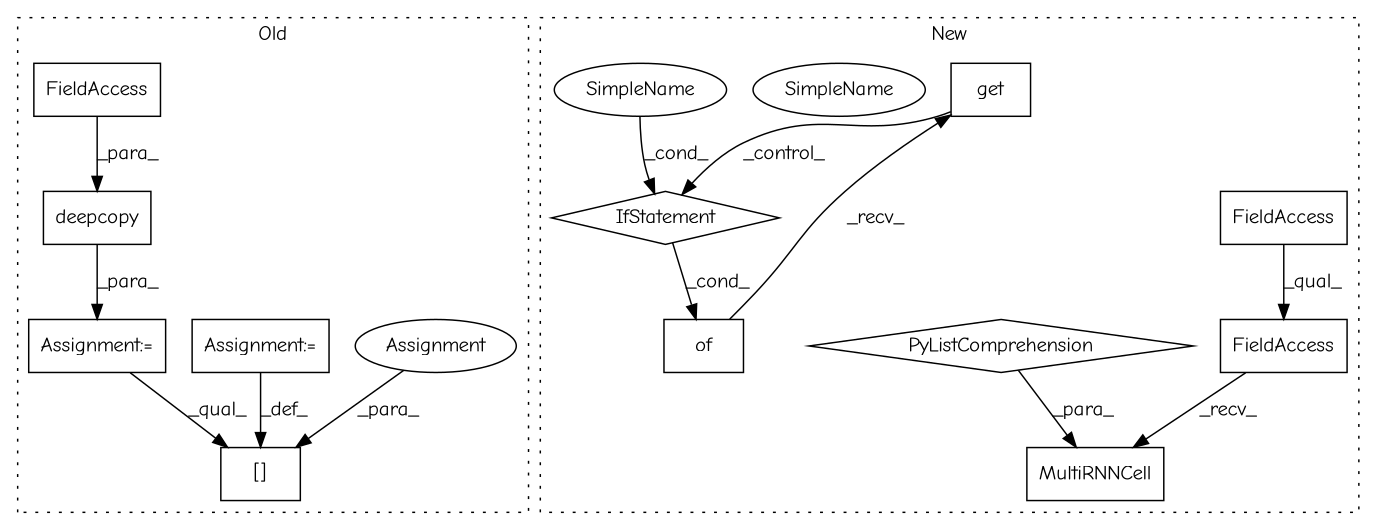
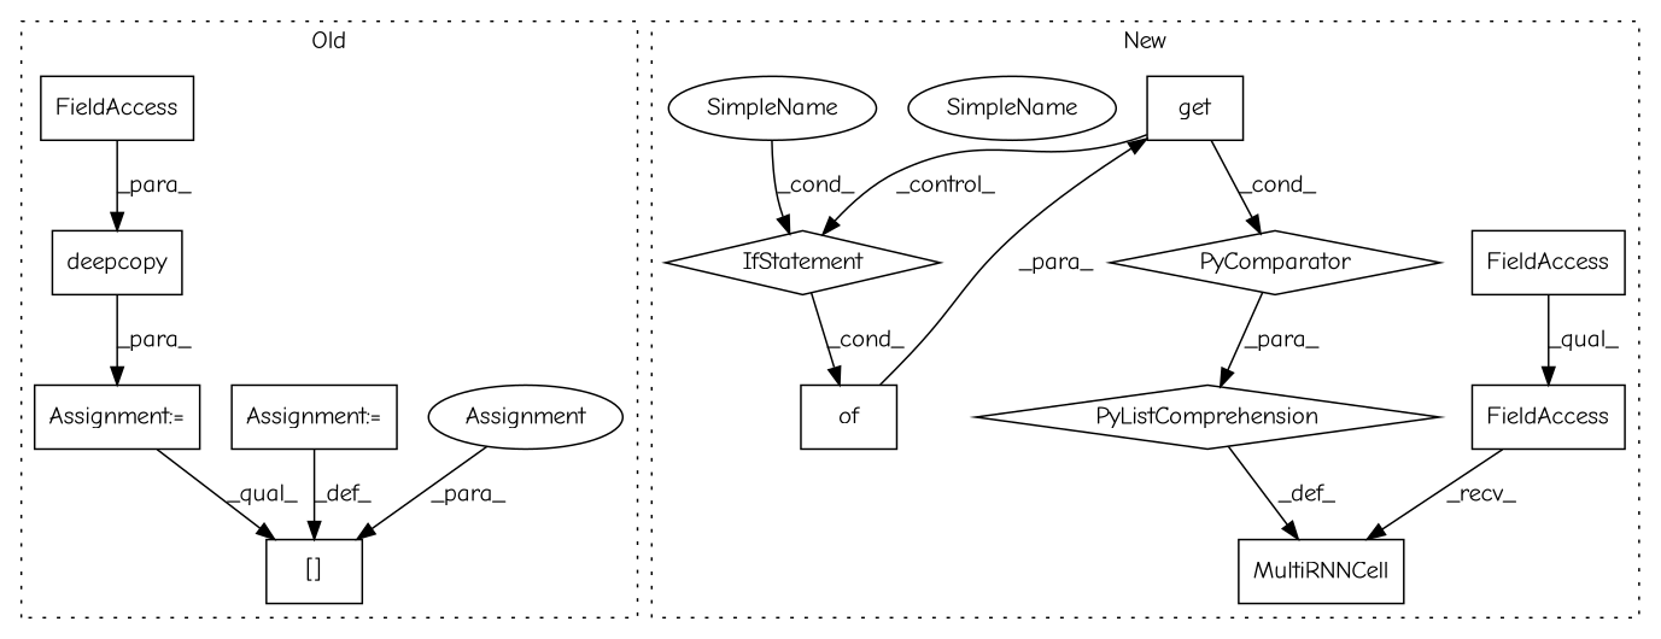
  digraph {
    fontname="Comic Neue"
    node [a=32 fontname="Comic Neue" l=11 s=2217 shape=box]
    edge [fontname="Comic Neue"]
    n1 [l="9,1" label=deepcopy s="1672,1692"]
    n2 [a=2 l="12,1" label="[]" s="1699,1722"]
    n3 [a=45 label=Assignment s=1711 shape=ellipse]
    n4 [a=7 l=1 label="Assignment:=" s=1723]
    n5 [a=7 l=1 label="Assignment:=" s=1666]
    n6 [a=22 label=FieldAccess s=1681]
    n7 [l="13,1" label=MultiRNNCell s="2322,2344"]
    n8 [a=109 l=283 label=PyListComprehension s=1994 shape=diamond]
+   n9 [a=113 l=52 label=PyComparator shape=diamond]
    n10 [a=22 l=22 label=FieldAccess s=2299]
    n11 [a=22 l=18 label=FieldAccess s=2299]
    n12 [l="4,1" label=get s="2043,2074"]
    n13 [l=4 label=of s=2070]
    n14 [a=42 l=5 label=SimpleName s=2264 shape=ellipse]
    n15 [a=25 l=52 label=IfStatement shape=diamond]
    n16 [a=42 l=5 label=SimpleName s=2264 shape=ellipse]
    subgraph cluster_1 {
      label=Old
      style=dotted
      n1
      n2
      n3
      n4
      n5
      n6
    }
    subgraph cluster_2 {
      label=New
      style=dotted
      n7
      n8
+     n9
      n10
      n11
      n12
      n13
      n14
      n15
      n16
    }
    n1 -> n5 [label=_para_]
    n3 -> n2 [label=_para_]
    n4 -> n2 [label=_def_]
    n5 -> n2 [label=_qual_]
    n6 -> n1 [label=_para_]
-   n8 -> n7 [label=_para_]
+   n8 -> n7 [label=_def_]
+   n9 -> n8 [label=_para_]
    n10 -> n7 [label=_recv_]
    n11 -> n10 [label=_qual_]
+   n12 -> n9 [label=_cond_]
    n12 -> n15 [label=_control_]
-   n13 -> n12 [label=_recv_]
+   n13 -> n12 [label=_para_]
    n15 -> n13 [label=_cond_]
    n16 -> n15 [label=_cond_]
  }
